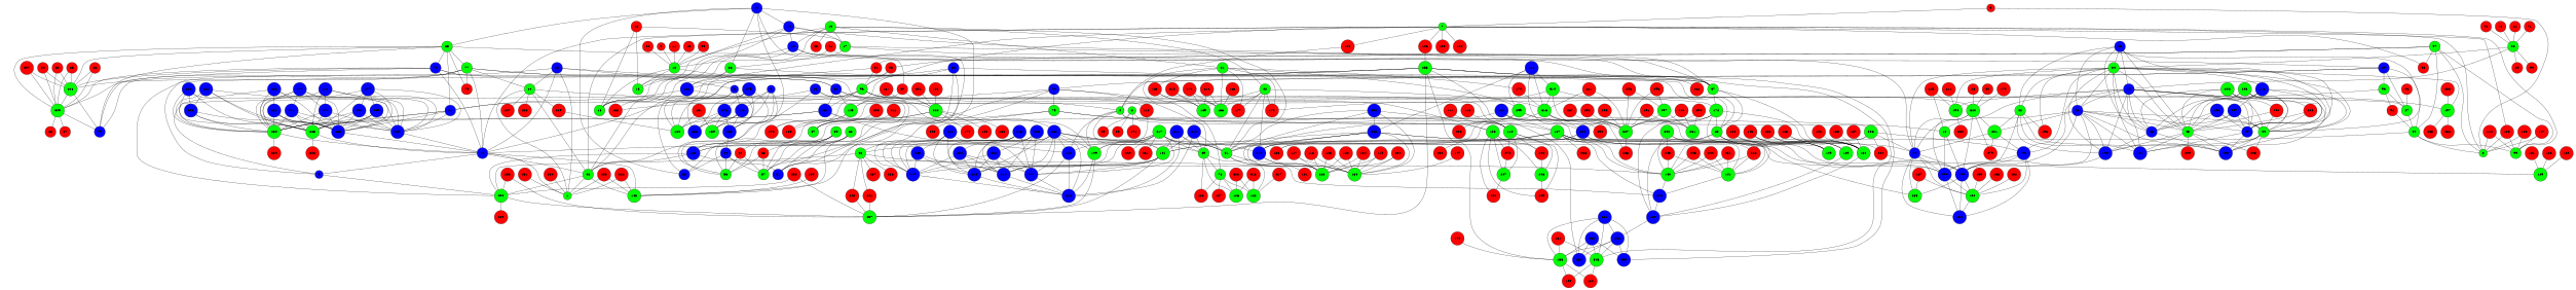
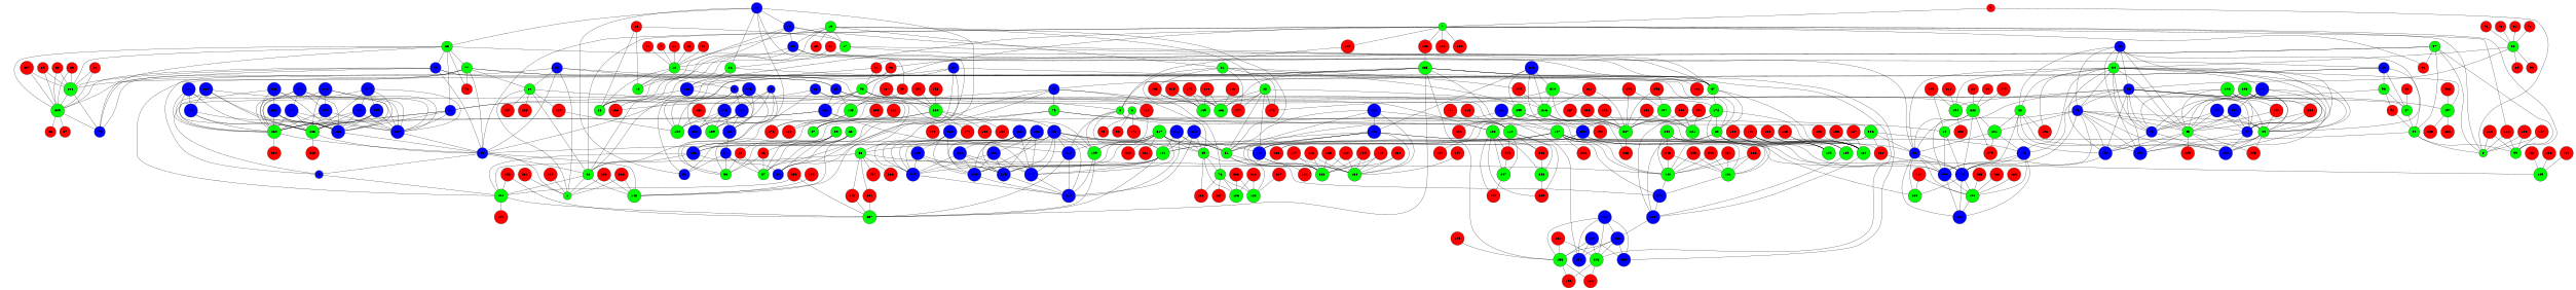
  graph {
    node [fillcolor=red shape=circle style=filled]
    0 [fillcolor=blue width=0.1]
    250 [fillcolor=green width=0.1]
    257 [fillcolor=green width=0.1]
    289 [width=0.1]
    1 [fillcolor=green width=0.1]
    2 [fillcolor=blue width=0.1]
    115 [fillcolor=blue width=0.1]
    160 [fillcolor=green width=0.1]
    280 [fillcolor=blue width=0.1]
    282 [fillcolor=blue width=0.1]
    159 [fillcolor=green width=0.1]
    24 [fillcolor=blue width=0.1]
    3 [fillcolor=blue width=0.1]
    4 [fillcolor=green width=0.1]
    101 [fillcolor=green width=0.1]
    108 [fillcolor=green width=0.1]
    109 [fillcolor=green width=0.1]
    112 [fillcolor=blue width=0.1]
    114 [fillcolor=green width=0.1]
    214 [fillcolor=blue width=0.1]
    215 [fillcolor=blue width=0.1]
    218 [fillcolor=blue width=0.1]
    219 [fillcolor=blue width=0.1]
    246 [width=0.1]
    247 [fillcolor=green width=0.1]
    248 [fillcolor=green width=0.1]
    249 [width=0.1]
    252 [width=0.1]
    278 [width=0.1]
    212 [fillcolor=blue width=0.1]
    5 [width=0.1]
    7 [fillcolor=green width=0.1]
    8 [fillcolor=green width=0.1]
    40 [fillcolor=blue width=0.1]
    48 [fillcolor=green width=0.1]
    96 [fillcolor=green width=0.1]
    98 [width=0.1]
    99 [fillcolor=green width=0.1]
    100 [width=0.1]
    102 [width=0.1]
    104 [width=0.1]
    105 [width=0.1]
    106 [width=0.1]
    156 [fillcolor=blue width=0.1]
    6 [fillcolor=green width=0.1]
    10 [fillcolor=green width=0.1]
    49 [width=0.1]
    50 [width=0.1]
    171 [width=0.1]
    198 [fillcolor=blue width=0.1]
    200 [fillcolor=blue width=0.1]
    148 [fillcolor=green width=0.1]
    18 [fillcolor=green width=0.1]
    81 [fillcolor=blue width=0.1]
    181 [fillcolor=blue width=0.1]
    113 [width=0.1]
    255 [fillcolor=green width=0.1]
    263 [fillcolor=blue width=0.1]
    9 [width=0.1]
    12 [fillcolor=green width=0.1]
    13 [fillcolor=green width=0.1]
    37 [fillcolor=green width=0.1]
    133 [fillcolor=green width=0.1]
    134 [fillcolor=blue width=0.1]
    285 [fillcolor=green width=0.1]
    11 [width=0.1]
    138 [width=0.1]
    83 [fillcolor=green width=0.1]
    150 [fillcolor=green width=0.1]
    172 [fillcolor=green width=0.1]
    14 [fillcolor=blue width=0.1]
    17 [fillcolor=green width=0.1]
    20 [fillcolor=blue width=0.1]
    54 [fillcolor=blue width=0.1]
    29 [fillcolor=blue width=0.1]
    15 [width=0.1]
    16 [width=0.1]
    19 [fillcolor=green width=0.1]
    21 [fillcolor=green width=0.1]
    22 [fillcolor=green width=0.1]
    23 [width=0.1]
    51 [fillcolor=green width=0.1]
    163 [width=0.1]
    166 [fillcolor=green width=0.1]
    169 [fillcolor=green width=0.1]
    173 [width=0.1]
    174 [width=0.1]
    177 [width=0.1]
    299 [fillcolor=green width=0.1]
    310 [fillcolor=blue width=0.1]
    316 [fillcolor=green width=0.1]
    121 [width=0.1]
    164 [fillcolor=green width=0.1]
    322 [fillcolor=green width=0.1]
    27 [fillcolor=green width=0.1]
    94 [fillcolor=green width=0.1]
    74 [fillcolor=blue width=0.1]
    93 [fillcolor=green width=0.1]
    281 [fillcolor=green width=0.1]
    327 [fillcolor=green width=0.1]
    292 [width=0.1]
    286 [width=0.1]
    290 [width=0.1]
    53 [fillcolor=green width=0.1]
    57 [fillcolor=green width=0.1]
    58 [fillcolor=blue width=0.1]
    61 [fillcolor=blue width=0.1]
    25 [fillcolor=blue width=0.1]
    34 [fillcolor=green width=0.1]
    35 [fillcolor=blue width=0.1]
    42 [fillcolor=green width=0.1]
    43 [fillcolor=blue width=0.1]
    44 [fillcolor=green width=0.1]
    45 [fillcolor=green width=0.1]
    46 [fillcolor=blue width=0.1]
    47 [fillcolor=blue width=0.1]
    175 [fillcolor=blue width=0.1]
    191 [fillcolor=blue width=0.1]
    192 [fillcolor=blue width=0.1]
    193 [fillcolor=blue width=0.1]
    194 [fillcolor=green width=0.1]
    195 [fillcolor=blue width=0.1]
    196 [width=0.1]
    197 [fillcolor=green width=0.1]
    201 [fillcolor=green width=0.1]
    205 [width=0.1]
    209 [width=0.1]
    26 [width=0.1]
    28 [width=0.1]
    320 [fillcolor=green width=0.1]
    279 [width=0.1]
    67 [fillcolor=green width=0.1]
    68 [fillcolor=green width=0.1]
    69 [fillcolor=green width=0.1]
    76 [fillcolor=green width=0.1]
    75 [fillcolor=green width=0.1]
    168 [fillcolor=blue width=0.1]
    92 [width=0.1]
    30 [width=0.1]
    31 [width=0.1]
    32 [fillcolor=green width=0.1]
    89 [width=0.1]
    90 [width=0.1]
    33 [fillcolor=blue width=0.1]
    207 [fillcolor=blue width=0.1]
    330 [width=0.1]
    232 [width=0.1]
    235 [width=0.1]
    36 [fillcolor=green width=0.1]
    139 [fillcolor=green width=0.1]
    149 [fillcolor=green width=0.1]
    186 [width=0.1]
    189 [fillcolor=blue width=0.1]
    304 [fillcolor=blue width=0.1]
    38 [fillcolor=blue width=0.1]
    39 [fillcolor=green width=0.1]
    227 [width=0.1]
    228 [width=0.1]
    229 [width=0.1]
    41 [width=0.1]
    52 [width=0.1]
    308 [fillcolor=green width=0.1]
    309 [fillcolor=green width=0.1]
    79 [fillcolor=blue width=0.1]
    87 [width=0.1]
    88 [width=0.1]
    55 [width=0.1]
    56 [width=0.1]
    59 [fillcolor=green width=0.1]
    63 [width=0.1]
    60 [fillcolor=blue width=0.1]
    65 [fillcolor=green width=0.1]
    70 [fillcolor=blue width=0.1]
    77 [fillcolor=green width=0.1]
    78 [width=0.1]
    80 [width=0.1]
    62 [fillcolor=green width=0.1]
    66 [width=0.1]
    64 [fillcolor=blue width=0.1]
    82 [fillcolor=blue width=0.1]
    145 [fillcolor=green width=0.1]
    324 [fillcolor=green width=0.1]
    264 [fillcolor=green width=0.1]
    265 [fillcolor=green width=0.1]
    267 [fillcolor=blue width=0.1]
    268 [fillcolor=blue width=0.1]
    140 [fillcolor=green width=0.1]
    236 [width=0.1]
    237 [width=0.1]
    241 [width=0.1]
    242 [width=0.1]
    270 [fillcolor=blue width=0.1]
    141 [fillcolor=green width=0.1]
    122 [fillcolor=green width=0.1]
    123 [width=0.1]
    126 [fillcolor=green width=0.1]
    127 [width=0.1]
    71 [width=0.1]
    72 [width=0.1]
    73 [width=0.1]
    167 [fillcolor=green width=0.1]
    300 [width=0.1]
    306 [fillcolor=green width=0.1]
    238 [width=0.1]
    239 [width=0.1]
    284 [width=0.1]
    178 [width=0.1]
    185 [width=0.1]
    179 [width=0.1]
    180 [width=0.1]
    182 [width=0.1]
    334 [width=0.1]
    328 [width=0.1]
    262 [fillcolor=blue width=0.1]
    84 [width=0.1]
    85 [width=0.1]
    86 [width=0.1]
    91 [width=0.1]
    95 [width=0.1]
    97 [fillcolor=green width=0.1]
    103 [width=0.1]
    153 [fillcolor=green width=0.1]
    n223 [fillcolor=green label=546 width=0.1]
    254 [fillcolor=blue width=0.1]
    258 [width=0.1]
    259 [fillcolor=blue width=0.1]
    107 [width=0.1]
    110 [width=0.1]
    111 [width=0.1]
    116 [width=0.1]
    117 [width=0.1]
    118 [width=0.1]
    119 [width=0.1]
    120 [width=0.1]
    124 [width=0.1]
    125 [width=0.1]
    128 [width=0.1]
    129 [fillcolor=green width=0.1]
    130 [width=0.1]
    131 [width=0.1]
    132 [width=0.1]
    135 [width=0.1]
    136 [width=0.1]
    137 [width=0.1]
    142 [width=0.1]
    143 [width=0.1]
    144 [width=0.1]
    184 [width=0.1]
    199 [width=0.1]
    147 [width=0.1]
    151 [width=0.1]
    152 [width=0.1]
    154 [width=0.1]
    155 [width=0.1]
    157 [width=0.1]
    158 [width=0.1]
    161 [width=0.1]
    162 [fillcolor=blue width=0.1]
    165 [width=0.1]
    170 [width=0.1]
    176 [width=0.1]
    183 [width=0.1]
    187 [width=0.1]
    188 [width=0.1]
    190 [fillcolor=blue width=0.1]
    202 [width=0.1]
    203 [fillcolor=green width=0.1]
    204 [width=0.1]
    206 [fillcolor=green width=0.1]
    208 [fillcolor=blue width=0.1]
    222 [fillcolor=blue width=0.1]
    210 [fillcolor=blue width=0.1]
    211 [fillcolor=blue width=0.1]
    213 [fillcolor=blue width=0.1]
    224 [fillcolor=blue width=0.1]
    216 [fillcolor=blue width=0.1]
    223 [fillcolor=blue width=0.1]
    217 [fillcolor=green width=0.1]
    220 [width=0.1]
    221 [width=0.1]
    225 [width=0.1]
    226 [width=0.1]
    230 [width=0.1]
    231 [width=0.1]
    233 [width=0.1]
    234 [width=0.1]
    240 [fillcolor=green width=0.1]
    243 [width=0.1]
    283 [width=0.1]
    244 [width=0.1]
    245 [width=0.1]
    251 [width=0.1]
    253 [width=0.1]
    256 [width=0.1]
    260 [fillcolor=blue width=0.1]
    261 [fillcolor=blue width=0.1]
    266 [fillcolor=blue width=0.1]
    269 [fillcolor=blue width=0.1]
    271 [fillcolor=blue width=0.1]
    272 [fillcolor=blue width=0.1]
    273 [fillcolor=blue width=0.1]
    274 [fillcolor=blue width=0.1]
    275 [fillcolor=blue width=0.1]
    276 [fillcolor=blue width=0.1]
    277 [fillcolor=blue width=0.1]
    287 [width=0.1]
    288 [width=0.1]
    291 [width=0.1]
    293 [width=0.1]
    294 [width=0.1]
    295 [width=0.1]
    296 [width=0.1]
    297 [fillcolor=green width=0.1]
    298 [width=0.1]
    301 [width=0.1]
    302 [fillcolor=blue width=0.1]
    303 [fillcolor=blue width=0.1]
    305 [width=0.1]
    307 [width=0.1]
    311 [width=0.1]
    312 [width=0.1]
    313 [fillcolor=blue width=0.1]
    314 [fillcolor=green width=0.1]
    315 [width=0.1]
    317 [width=0.1]
    318 [width=0.1]
    319 [width=0.1]
    321 [width=0.1]
    323 [width=0.1]
    325 [width=0.1]
    326 [fillcolor=blue width=0.1]
    329 [fillcolor=blue width=0.1]
    331 [fillcolor=blue width=0.1]
    332 [fillcolor=blue width=0.1]
    333 [fillcolor=blue width=0.1]
    0 -- 250
    250 -- 257
    250 -- 289
    2 -- 115
    2 -- 160
    2 -- 280
    2 -- 282
    115 -- 160
    115 -- 280
    115 -- 282
    115 -- 159
    280 -- 24
    24 -- 53
    24 -- 57
    24 -- 58
    24 -- 61
    3 -- 115
    3 -- 160
    3 -- 280
    3 -- 282
    3 -- 159
    4 -- 101
    4 -- 108
    4 -- 109
    4 -- 112
    4 -- 114
    101 -- 257
    101 -- 214
    101 -- 215
    101 -- 218
    101 -- 219
    108 -- 246
    108 -- 247
    108 -- 248
    108 -- 249
    108 -- 252
    108 -- 278
    109 -- 257
    109 -- 212
    112 -- 257
    112 -- 212
    114 -- 246
    114 -- 247
    114 -- 248
    114 -- 249
    114 -- 278
    214 -- 212
    215 -- 212
    218 -- 212
    219 -- 212
    246 -- 248
    247 -- 252
    248 -- 249
    278 -- 247
    5 -- 7
    5 -- 8
    7 -- 8
    7 -- 40
    7 -- 48
    7 -- 96
    7 -- 98
    7 -- 99
    7 -- 100
    7 -- 102
    7 -- 104
    7 -- 105
    7 -- 106
    7 -- 156
    40 -- 0
    40 -- 1
    40 -- 48
    40 -- 148
    48 -- 250
    48 -- 1
    48 -- 148
    96 -- 108
    96 -- 114
    96 -- 18
    96 -- 81
    96 -- 181
    96 -- 113
    102 -- 8
    102 -- 99
    105 -- 4
    106 -- 255
    156 -- 81
    156 -- 263
    6 -- 10
    6 -- 49
    6 -- 50
    6 -- 171
    10 -- 198
    10 -- 200
    198 -- 133
    198 -- 134
    198 -- 285
    200 -- 133
    200 -- 134
    81 -- 264
    81 -- 265
    81 -- 267
    81 -- 268
    181 -- 109
    181 -- 112
    181 -- 264
    181 -- 265
    113 -- 109
    255 -- 250
    255 -- 257
    255 -- 40
    255 -- 156
    255 -- 153
    255 -- n223
    255 -- 254
    255 -- 258
    255 -- 259
    263 -- 101
    263 -- 109
    263 -- 112
    263 -- 214
    263 -- 215
    263 -- 218
    263 -- 219
    263 -- 212
    263 -- 40
    263 -- 51
    263 -- 69
    9 -- 12
    12 -- 18
    12 -- 13
    12 -- 37
    37 -- 138
    37 -- 83
    37 -- 150
    37 -- 172
    133 -- 134
    11 -- 12
    83 -- 150
    83 -- 139
    83 -- 149
    83 -- 186
    83 -- 189
    150 -- 189
    172 -- 83
    172 -- 150
    172 -- 149
    172 -- 186
    172 -- 189
    172 -- 304
    14 -- 18
    14 -- 13
    14 -- 37
    14 -- 17
    14 -- 20
    17 -- 12
    17 -- 37
    17 -- 54
    20 -- 18
    20 -- 13
    20 -- 37
    20 -- 29
    54 -- 198
    54 -- 200
    54 -- 133
    54 -- 134
    54 -- 285
    29 -- 4
    29 -- 27
    29 -- 94
    29 -- 74
    29 -- 93
    15 -- 12
    16 -- 18
    16 -- 13
    16 -- 17
    19 -- 18
    19 -- 12
    19 -- 17
    19 -- 20
    19 -- 21
    19 -- 22
    19 -- 23
    19 -- 51
    21 -- 163
-   21 -- 166
+   255 -- 166
    21 -- 169
    21 -- 173
    21 -- 174
    21 -- 177
    21 -- 299
    22 -- 51
    22 -- 166
    22 -- 169
    22 -- 173
    22 -- 177
    22 -- 310
    22 -- 316
    51 -- 121
    51 -- 164
    51 -- 322
    163 -- 166
    163 -- 169
    174 -- 316
    299 -- 51
    299 -- 281
    299 -- 327
    299 -- 292
    310 -- 164
    310 -- 322
    316 -- 310
    316 -- 327
    316 -- 286
    316 -- 290
    27 -- 94
    94 -- 101
    94 -- 8
    94 -- 99
    74 -- 67
    74 -- 68
    74 -- 69
    74 -- 76
    74 -- 75
    74 -- 168
    93 -- 4
    93 -- 27
    93 -- 92
    327 -- 286
    25 -- 34
    25 -- 35
    25 -- 42
    25 -- 43
    25 -- 44
    25 -- 45
    25 -- 46
    25 -- 47
    34 -- 54
    34 -- 42
    34 -- 43
    34 -- 44
    34 -- 45
    34 -- 46
    34 -- 47
    34 -- 175
    34 -- 191
    34 -- 192
    34 -- 193
    34 -- 194
    34 -- 195
    34 -- 196
    34 -- 197
    35 -- 54
    35 -- 43
    35 -- 44
    35 -- 45
    35 -- 46
    35 -- 47
    35 -- 191
    35 -- 192
    35 -- 193
    35 -- 194
    35 -- 195
    35 -- 197
    42 -- 198
    42 -- 191
    42 -- 192
    42 -- 193
    42 -- 196
    42 -- 201
    43 -- 10
    43 -- 198
    43 -- 200
    43 -- 44
    43 -- 45
    43 -- 47
    43 -- 191
    43 -- 192
    43 -- 193
    43 -- 201
    44 -- 191
    44 -- 192
    44 -- 193
    44 -- 205
    45 -- 191
    45 -- 192
    45 -- 193
    45 -- 205
    45 -- 209
    46 -- 192
    46 -- 193
    47 -- 191
    47 -- 193
    175 -- 44
    175 -- 45
    175 -- 46
    175 -- 47
    175 -- 207
    192 -- 198
    194 -- 330
    195 -- 198
    195 -- 200
    195 -- 133
    195 -- 134
    197 -- 232
    197 -- 235
    201 -- 54
    201 -- 195
    201 -- 279
    26 -- 27
    28 -- 320
    320 -- 198
    320 -- 200
    320 -- 54
    320 -- 201
    320 -- 279
    68 -- 250
    68 -- 140
    68 -- 236
    68 -- 237
    68 -- 241
    68 -- 242
    69 -- 76
    69 -- 122
    69 -- 123
    69 -- 126
    76 -- 122
    76 -- 123
    76 -- 126
    76 -- 127
    75 -- 67
    75 -- 167
    75 -- 300
    75 -- 306
    168 -- 250
    168 -- 48
    168 -- 270
    92 -- 94
    30 -- 320
    31 -- 32
    32 -- 34
    32 -- 35
    32 -- 89
    32 -- 90
    33 -- 0
    33 -- 4
    33 -- 48
    33 -- 27
    207 -- 44
    207 -- 45
    207 -- 46
    207 -- 47
    36 -- 156
    36 -- 37
    36 -- 138
    139 -- 189
    189 -- 262
    304 -- 198
    304 -- 200
    304 -- 51
    304 -- 310
    38 -- 0
    38 -- 1
    38 -- 2
    38 -- 40
    38 -- 148
    38 -- 39
    39 -- 1
    39 -- 48
    39 -- 148
    39 -- 227
    39 -- 228
    39 -- 229
    229 -- 160
    41 -- 37
    41 -- 36
    52 -- 308
    52 -- 309
    308 -- 309
    308 -- 79
    309 -- 79
    309 -- 87
    309 -- 88
    55 -- 12
    56 -- 12
    59 -- 53
    59 -- 57
    59 -- 58
    59 -- 61
    59 -- 63
    63 -- 53
    63 -- 57
    60 -- 14
    60 -- 53
    60 -- 57
    60 -- 58
    60 -- 61
    60 -- 36
    60 -- 65
    65 -- 81
    65 -- 308
    65 -- 309
    65 -- 79
    65 -- 70
    65 -- 77
    65 -- 78
    65 -- 80
    70 -- 40
    70 -- 83
    70 -- 308
    70 -- 309
    70 -- 79
    70 -- 82
    77 -- 40
    77 -- 83
    77 -- 39
    77 -- 308
    77 -- 309
    77 -- 79
    77 -- 78
    77 -- 82
    80 -- 145
    80 -- 324
    62 -- 53
    62 -- 57
    62 -- 61
    62 -- 66
    66 -- 53
    66 -- 57
    64 -- 37
    64 -- 53
    64 -- 57
    64 -- 58
    64 -- 61
    82 -- 181
    82 -- 172
    82 -- 145
    82 -- 324
    145 -- 178
    145 -- 185
    324 -- 178
    324 -- 185
    324 -- 179
    324 -- 180
    324 -- 182
    264 -- 40
    264 -- 334
    265 -- 40
    265 -- 328
    267 -- 40
    268 -- 40
    140 -- 270
    241 -- 257
    242 -- 257
    270 -- 189
    141 -- 270
    71 -- 32
    72 -- 32
    73 -- 32
    167 -- 285
    167 -- 54
    167 -- 68
    167 -- 168
    167 -- 140
    167 -- 270
    167 -- 141
    167 -- 238
    167 -- 239
    167 -- 284
    306 -- 54
    306 -- 195
    306 -- 168
    306 -- 140
    306 -- 284
    284 -- 129
    262 -- 153
    262 -- n223
    262 -- 254
    262 -- 259
    84 -- 308
    84 -- 309
    85 -- 308
    85 -- 309
    86 -- 308
    86 -- 309
    91 -- 48
    91 -- 96
    95 -- 48
    95 -- 96
    97 -- 8
    97 -- 98
    97 -- 99
    97 -- 94
    97 -- 91
    97 -- 95
    103 -- 8
    103 -- 99
    153 -- 184
    153 -- 199
    n223 -- 184
    n223 -- 199
    107 -- 8
    107 -- 99
    110 -- 8
    110 -- 99
    111 -- 114
    116 -- 114
    117 -- 164
    117 -- 322
    118 -- 164
    118 -- 322
    119 -- 164
    119 -- 322
    120 -- 164
    120 -- 322
    124 -- 164
    124 -- 322
    125 -- 164
    125 -- 322
    128 -- 129
    130 -- 129
    131 -- 129
    132 -- 133
    135 -- 133
    136 -- 133
    137 -- 133
    137 -- 285
    142 -- 150
    143 -- 150
    143 -- 139
    143 -- 149
    144 -- 153
    147 -- 164
    151 -- 160
    151 -- 159
    152 -- 150
    152 -- 149
    154 -- 148
    155 -- 150
    157 -- 145
    157 -- 324
    158 -- 324
    161 -- 153
    161 -- n223
    162 -- 168
    162 -- 140
    162 -- 141
    162 -- 167
    165 -- 166
    170 -- 320
    176 -- 166
    176 -- 169
    183 -- 150
    183 -- 139
    187 -- 150
    188 -- 150
    188 -- 149
    190 -- 44
    190 -- 45
    190 -- 46
    190 -- 47
    202 -- 44
    202 -- 45
    203 -- 44
    203 -- 45
    203 -- 46
    203 -- 47
    203 -- 204
    204 -- 44
    204 -- 45
    206 -- 44
    206 -- 45
    206 -- 46
    206 -- 47
    206 -- 202
    208 -- 214
    208 -- 215
    208 -- 218
    208 -- 219
    208 -- 222
    222 -- 214
    222 -- 215
    222 -- 218
    222 -- 219
    210 -- 101
    210 -- 212
    210 -- 51
    210 -- 69
    211 -- 101
    211 -- 212
    211 -- 51
    211 -- 69
    213 -- 214
    213 -- 215
    213 -- 218
    213 -- 219
    213 -- 224
    224 -- 214
    224 -- 215
    224 -- 218
    224 -- 219
    216 -- 214
    216 -- 215
    216 -- 218
    216 -- 219
    216 -- 223
    223 -- 214
    223 -- 215
    223 -- 219
    217 -- 109
    217 -- 112
    217 -- 214
    217 -- 215
    217 -- 218
    217 -- 219
    217 -- 51
    217 -- 310
    217 -- 69
    217 -- 220
    217 -- 221
    225 -- 1
    225 -- 148
    226 -- 1
    226 -- 148
    230 -- 1
    231 -- 1
    233 -- 197
    234 -- 164
    234 -- 322
    240 -- 140
    240 -- 141
    240 -- 243
    240 -- 283
    243 -- 140
    243 -- 141
    283 -- 140
    283 -- 141
    244 -- 140
    244 -- 141
    245 -- 140
    245 -- 141
    251 -- 140
    251 -- 141
    253 -- 250
    253 -- 257
    256 -- 250
    256 -- 257
    260 -- 153
    260 -- n223
    260 -- 254
    260 -- 259
    261 -- 262
    261 -- 153
    261 -- n223
    261 -- 254
    261 -- 259
    266 -- 264
    266 -- 265
    266 -- 267
    266 -- 268
    269 -- 264
    269 -- 265
    269 -- 267
    269 -- 268
    271 -- 264
    271 -- 265
    271 -- 267
    271 -- 268
    272 -- 264
    272 -- 265
    272 -- 267
    272 -- 268
    273 -- 264
    273 -- 265
    273 -- 267
    273 -- 268
    273 -- 272
    274 -- 264
    274 -- 265
    274 -- 267
    274 -- 268
    274 -- 271
    274 -- 272
    275 -- 160
    275 -- 280
    275 -- 282
    275 -- 159
    275 -- 276
    276 -- 160
    276 -- 280
    276 -- 282
    276 -- 159
    277 -- 264
    277 -- 265
    277 -- 267
    277 -- 268
    277 -- 266
    277 -- 269
    287 -- 327
    288 -- 281
    288 -- 327
    291 -- 281
    291 -- 327
    293 -- 327
    294 -- 281
    294 -- 327
    295 -- 327
    296 -- 327
    296 -- 297
    297 -- 281
    297 -- 327
    298 -- 327
    298 -- 297
    301 -- 324
    302 -- 51
    302 -- 164
    302 -- 322
    302 -- 304
    302 -- 303
    303 -- 101
    303 -- 198
    303 -- 200
    303 -- 51
    303 -- 310
    303 -- 164
    303 -- 322
    305 -- 67
    307 -- 308
    307 -- 309
    311 -- 194
    312 -- 67
    313 -- 299
    313 -- 316
    313 -- 304
    313 -- 303
    313 -- 314
    314 -- 173
    314 -- 316
    314 -- 327
    314 -- 320
    315 -- 166
    315 -- 169
    317 -- 122
    318 -- 122
    318 -- 126
    319 -- 166
    319 -- 169
    321 -- 316
    321 -- 327
    323 -- 122
    323 -- 126
    325 -- 10
    325 -- 194
    326 -- 264
    326 -- 265
    326 -- 268
    329 -- 264
    329 -- 265
    329 -- 267
    329 -- 268
    329 -- 326
    331 -- 264
    331 -- 265
    331 -- 267
    331 -- 268
    332 -- 264
    332 -- 265
    332 -- 267
    332 -- 268
    332 -- 326
    333 -- 264
    333 -- 265
    333 -- 267
    333 -- 268
    333 -- 331
  }
